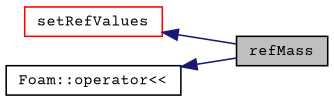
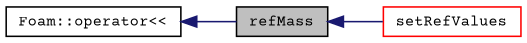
  digraph {
    fontname="Courier Prime"
    rankdir=LR
    node [color=black fontname="Courier Prime" fontsize=10 shape=record]
    edge [color=midnightblue dir=back fontname="Courier Prime" fontsize=10 labelfontname=Helvetica labelfontsize=10 style=solid]
    n1 [fillcolor=grey75 fontcolor=black height=0.2 label=refMass style=filled width=0.4]
    n2 [color=red height=0.2 label=setRefValues width=0.4]
    n3 [height=0.2 label="Foam::operator\<\<" width=0.4]
-   n2 -> n1
+   n1 -> n2
    n3 -> n1
  }
